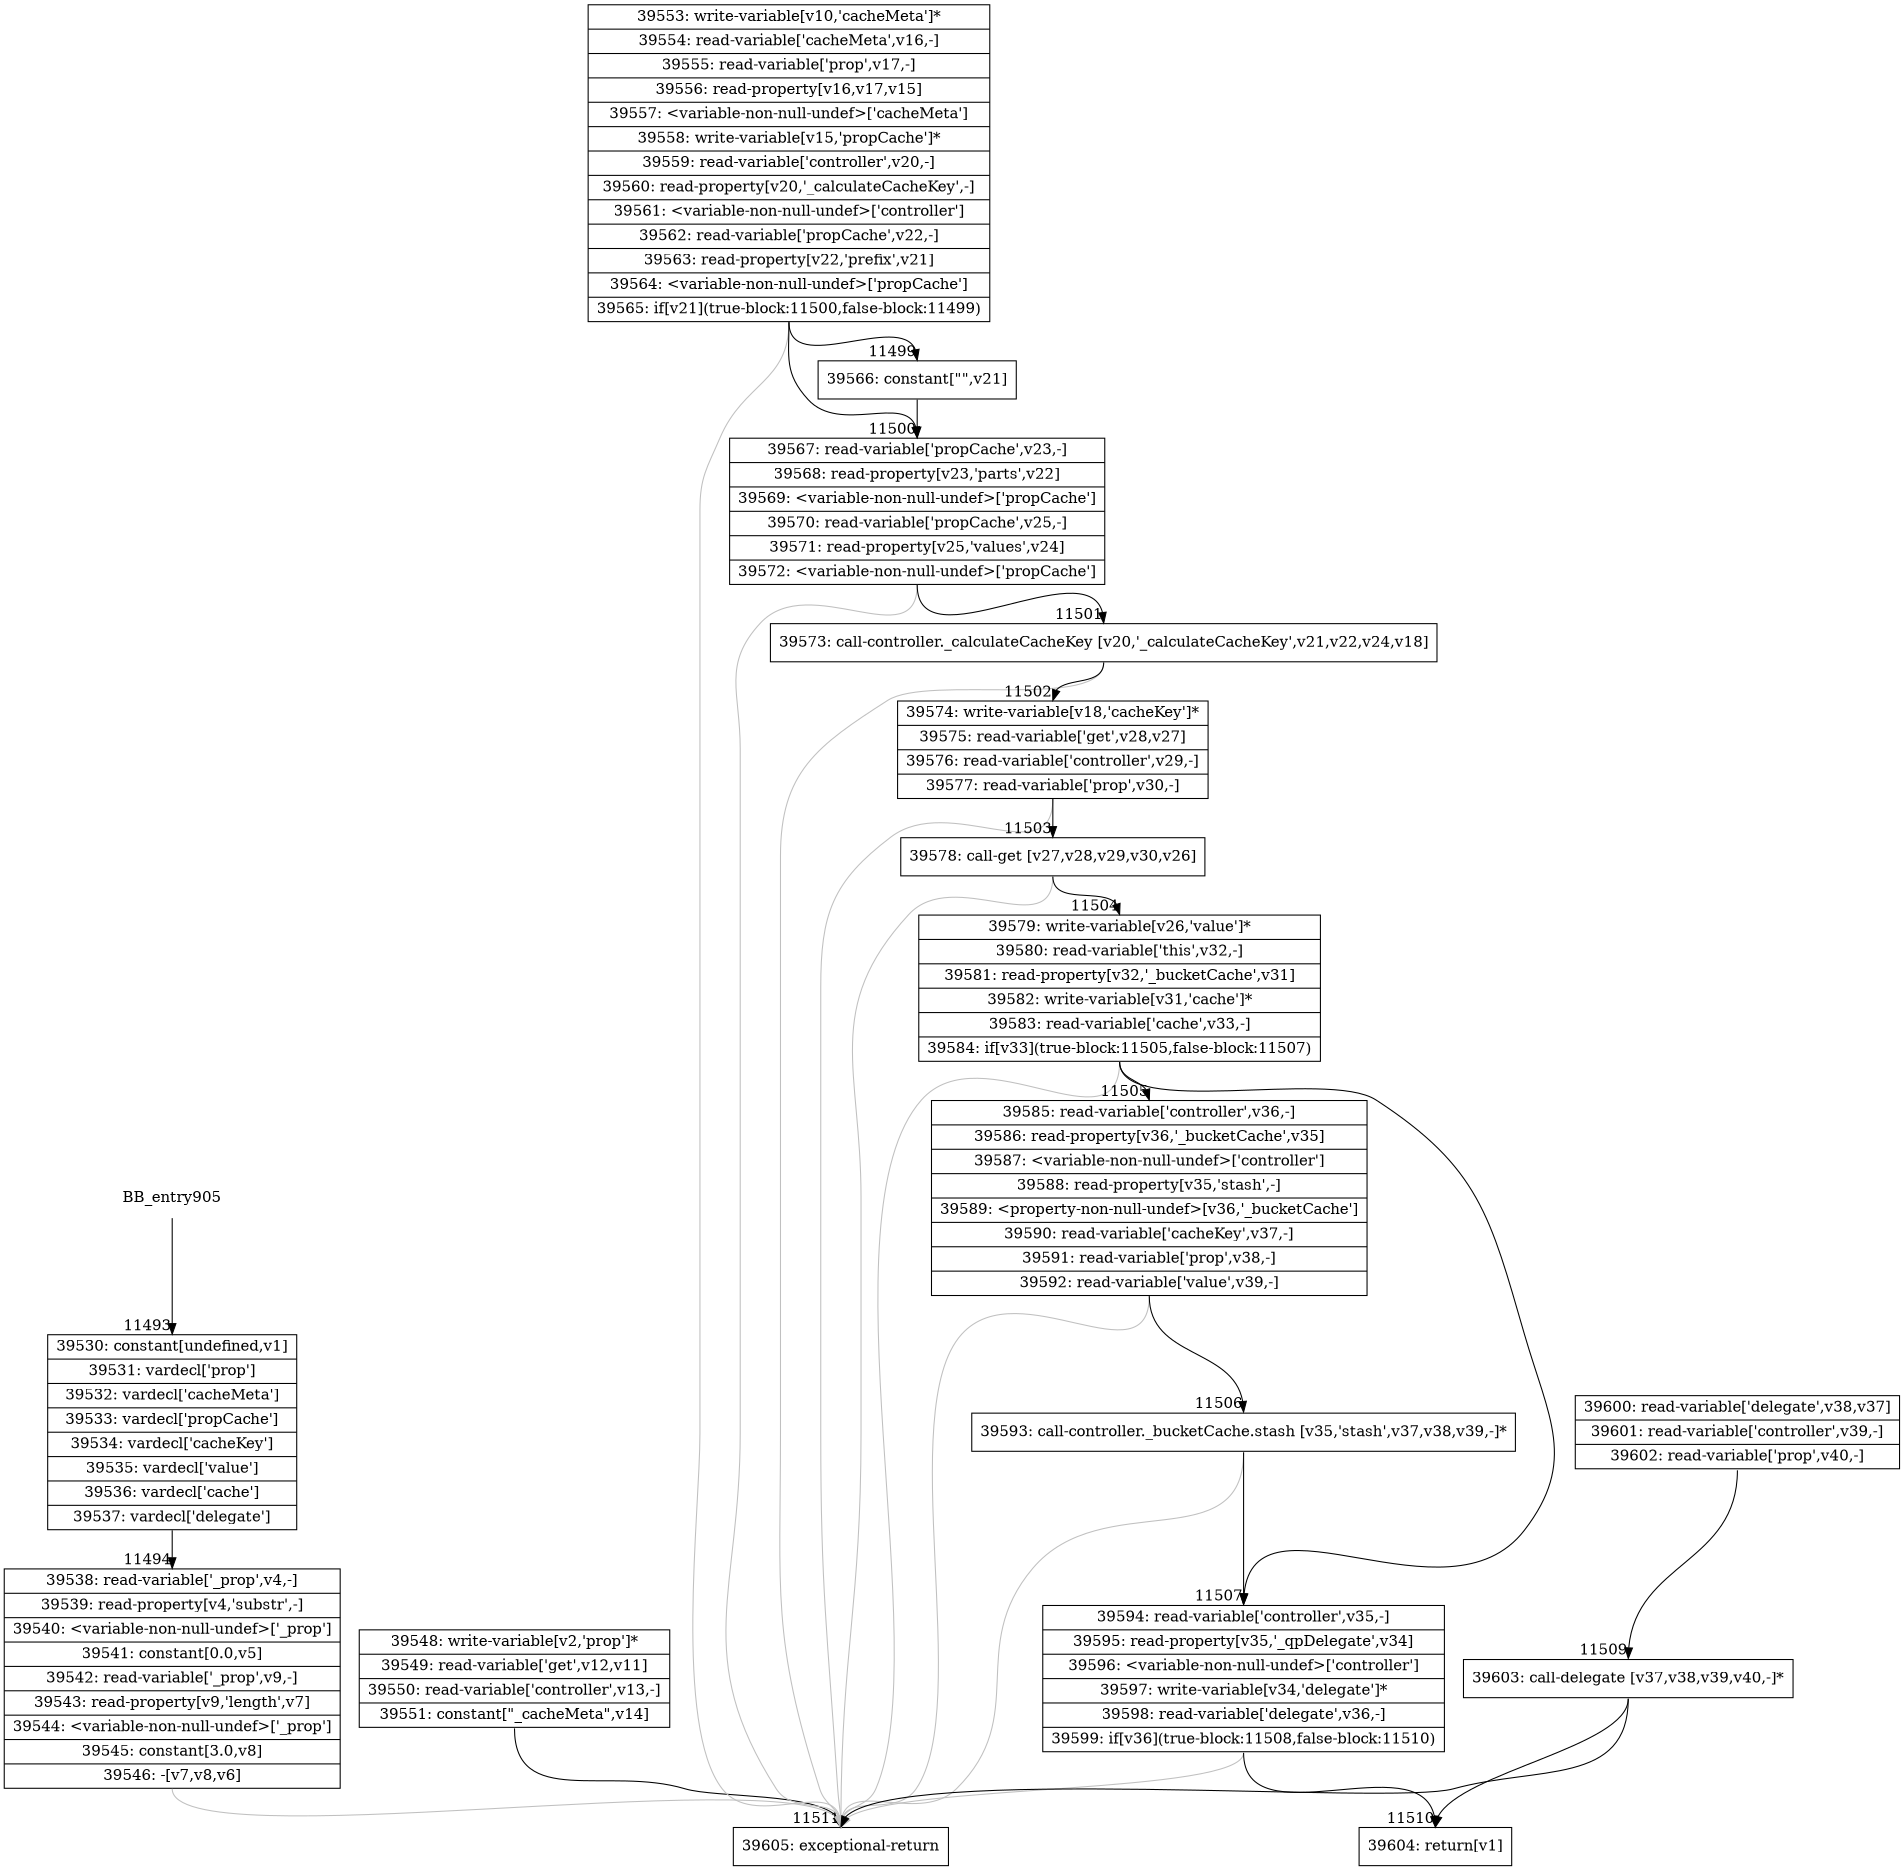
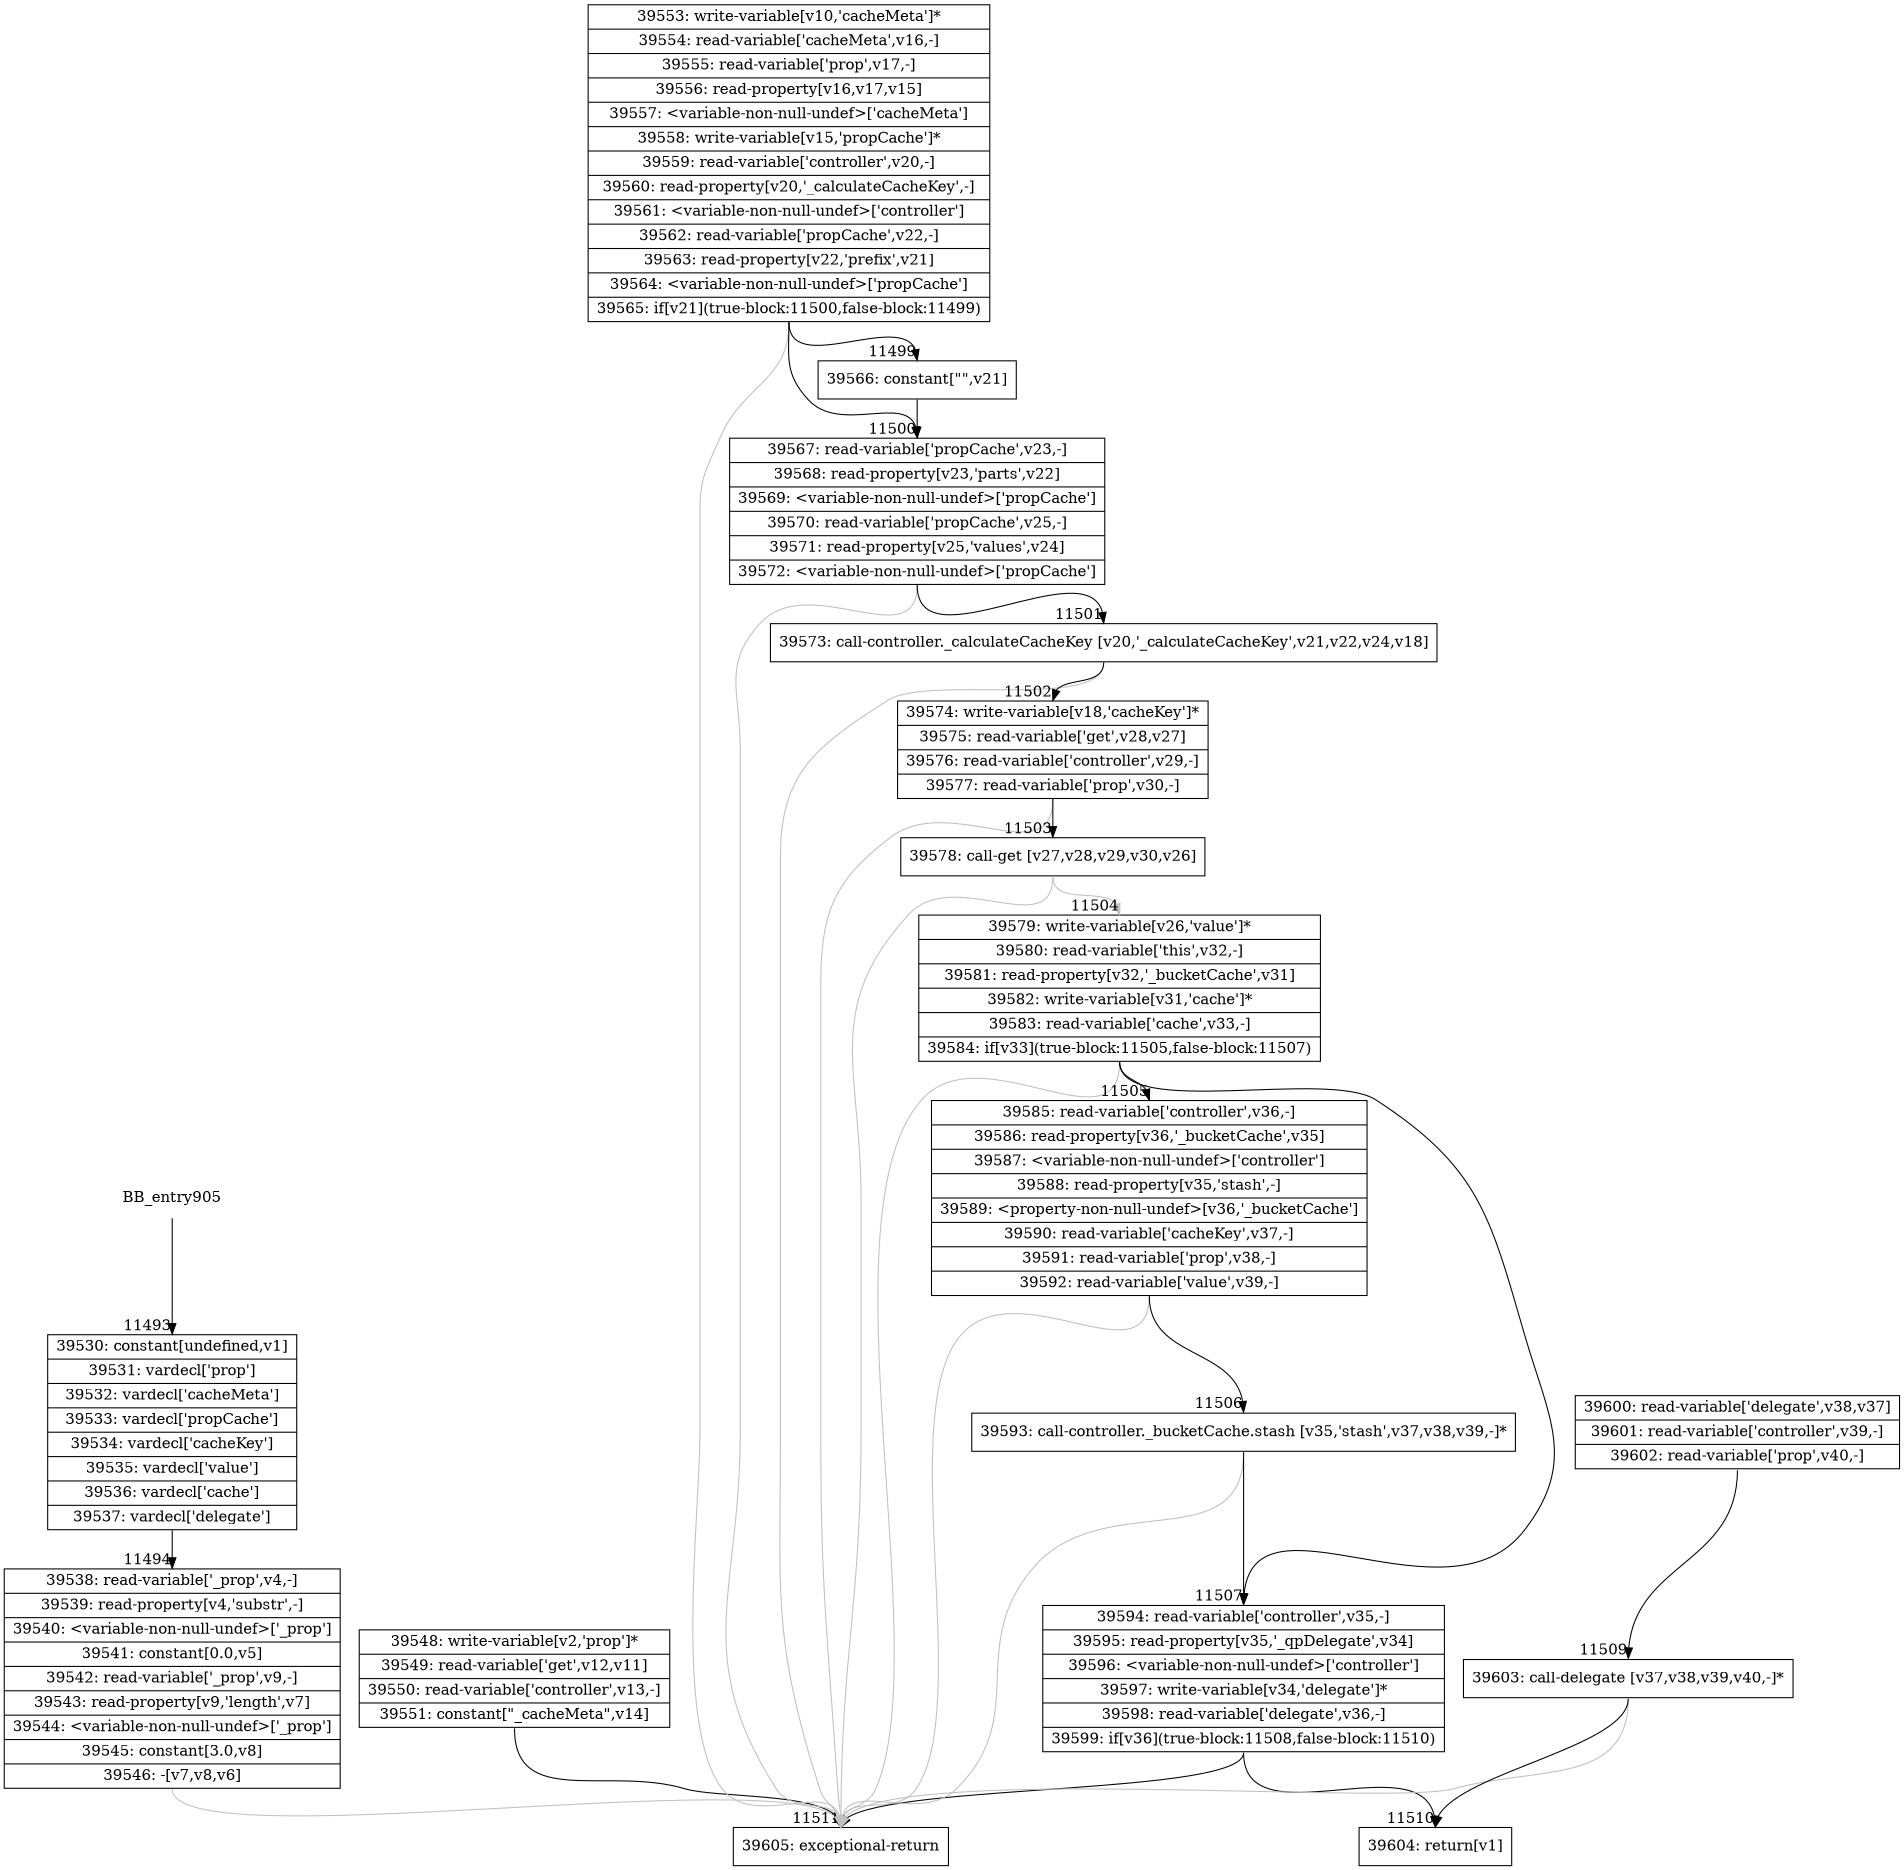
  digraph {
    rankdir=TD
    node [shape=record]
    edge [headport=n tailport=s]
    n1 [label=BB_entry905 shape=none]
    n2 [label="{39530: constant[undefined,v1]|39531: vardecl['prop']|39532: vardecl['cacheMeta']|39533: vardecl['propCache']|39534: vardecl['cacheKey']|39535: vardecl['value']|39536: vardecl['cache']|39537: vardecl['delegate']}"]
    n3 [label="{39538: read-variable['_prop',v4,-]|39539: read-property[v4,'substr',-]|39540: \<variable-non-null-undef\>['_prop']|39541: constant[0.0,v5]|39542: read-variable['_prop',v9,-]|39543: read-property[v9,'length',v7]|39544: \<variable-non-null-undef\>['_prop']|39545: constant[3.0,v8]|39546: -[v7,v8,v6]}"]
    n4 [label="{39605: exceptional-return}"]
    n5 [label="{39548: write-variable[v2,'prop']*|39549: read-variable['get',v12,v11]|39550: read-variable['controller',v13,-]|39551: constant[\"_cacheMeta\",v14]}"]
    n6 [label="{39553: write-variable[v10,'cacheMeta']*|39554: read-variable['cacheMeta',v16,-]|39555: read-variable['prop',v17,-]|39556: read-property[v16,v17,v15]|39557: \<variable-non-null-undef\>['cacheMeta']|39558: write-variable[v15,'propCache']*|39559: read-variable['controller',v20,-]|39560: read-property[v20,'_calculateCacheKey',-]|39561: \<variable-non-null-undef\>['controller']|39562: read-variable['propCache',v22,-]|39563: read-property[v22,'prefix',v21]|39564: \<variable-non-null-undef\>['propCache']|39565: if[v21](true-block:11500,false-block:11499)}"]
    n7 [label="{39567: read-variable['propCache',v23,-]|39568: read-property[v23,'parts',v22]|39569: \<variable-non-null-undef\>['propCache']|39570: read-variable['propCache',v25,-]|39571: read-property[v25,'values',v24]|39572: \<variable-non-null-undef\>['propCache']}"]
    n8 [label="{39566: constant[\"\",v21]}"]
    n9 [label="{39573: call-controller._calculateCacheKey [v20,'_calculateCacheKey',v21,v22,v24,v18]}"]
    n10 [label="{39574: write-variable[v18,'cacheKey']*|39575: read-variable['get',v28,v27]|39576: read-variable['controller',v29,-]|39577: read-variable['prop',v30,-]}"]
    n11 [label="{39578: call-get [v27,v28,v29,v30,v26]}"]
    n12 [label="{39579: write-variable[v26,'value']*|39580: read-variable['this',v32,-]|39581: read-property[v32,'_bucketCache',v31]|39582: write-variable[v31,'cache']*|39583: read-variable['cache',v33,-]|39584: if[v33](true-block:11505,false-block:11507)}"]
    n13 [label="{39585: read-variable['controller',v36,-]|39586: read-property[v36,'_bucketCache',v35]|39587: \<variable-non-null-undef\>['controller']|39588: read-property[v35,'stash',-]|39589: \<property-non-null-undef\>[v36,'_bucketCache']|39590: read-variable['cacheKey',v37,-]|39591: read-variable['prop',v38,-]|39592: read-variable['value',v39,-]}"]
    n14 [label="{39594: read-variable['controller',v35,-]|39595: read-property[v35,'_qpDelegate',v34]|39596: \<variable-non-null-undef\>['controller']|39597: write-variable[v34,'delegate']*|39598: read-variable['delegate',v36,-]|39599: if[v36](true-block:11508,false-block:11510)}"]
    n15 [label="{39593: call-controller._bucketCache.stash [v35,'stash',v37,v38,v39,-]*}"]
    n16 [label="{39604: return[v1]}"]
    n17 [label="{39600: read-variable['delegate',v38,v37]|39601: read-variable['controller',v39,-]|39602: read-variable['prop',v40,-]}"]
    n18 [label="{39603: call-delegate [v37,v38,v39,v40,-]*}"]
    n1 -> n2 [headlabel="    11493"]
    n2 -> n3 [headlabel="      11494"]
    n3 -> n4 [color=gray headlabel="      11511"]
    n5 -> n4 [color=black]
    n6 -> n4 [color=gray]
    n6 -> n7 [headlabel="      11500"]
    n6 -> n8 [headlabel="      11499"]
    n7 -> n4 [color=gray]
    n7 -> n9 [headlabel="      11501"]
    n8 -> n7
    n9 -> n4 [color=gray]
    n9 -> n10 [headlabel="      11502"]
    n10 -> n4 [color=gray]
    n10 -> n11 [headlabel="      11503"]
    n11 -> n4 [color=gray]
-   n11 -> n12 [headlabel="      11504"]
+   n11 -> n12 [headlabel="      11504" color=gray]
    n12 -> n4 [color=gray]
    n12 -> n13 [headlabel="      11505"]
    n12 -> n14 [headlabel="      11507"]
    n13 -> n4 [color=gray]
    n13 -> n15 [headlabel="      11506"]
-   n14 -> n4 [color=gray]
+   n14 -> n4 [color=black]
    n14 -> n16 [headlabel="      11510"]
    n15 -> n4 [color=gray]
    n15 -> n14
    n17 -> n18 [headlabel="      11509"]
-   n18 -> n4 [color=black]
+   n18 -> n4 [color=gray]
    n18 -> n16
  }
